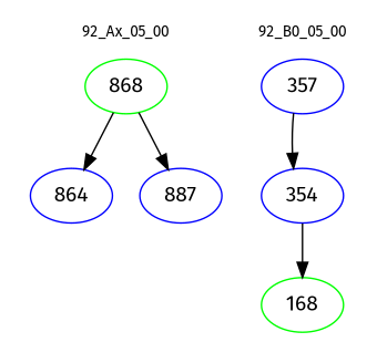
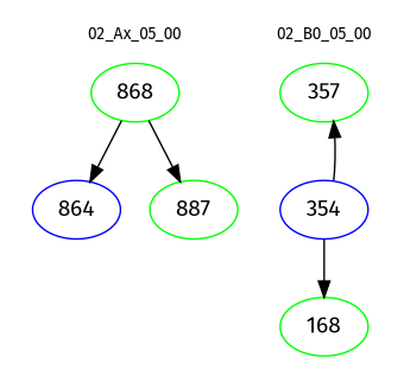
  digraph {
    fontname="Fira Sans"
    node [color=green fontname="Fira Sans"]
    edge [color=black fontname="Fira Sans"]
    n1 [label=868]
    n2 [color=blue label=864]
-   n3 [color=blue label=887]
-   n4 [color=blue label=357]
+   n3 [label=887]
+   n4 [label=357]
    n5 [color=blue label=354]
    n6 [label=168]
    subgraph cluster_1 {
      color=white
      fontsize=10
-     label="92_Ax_05_00"
+     label="02_Ax_05_00"
      n1
      n2
      n3
    }
    subgraph cluster_2 {
      color=white
      fontsize=10
-     label="92_B0_05_00"
+     label="02_B0_05_00"
      n4
      n5
      n6
    }
    n1 -> n2
    n1 -> n3
-   n4 -> n5
+   n5 -> n4
    n5 -> n6
  }
